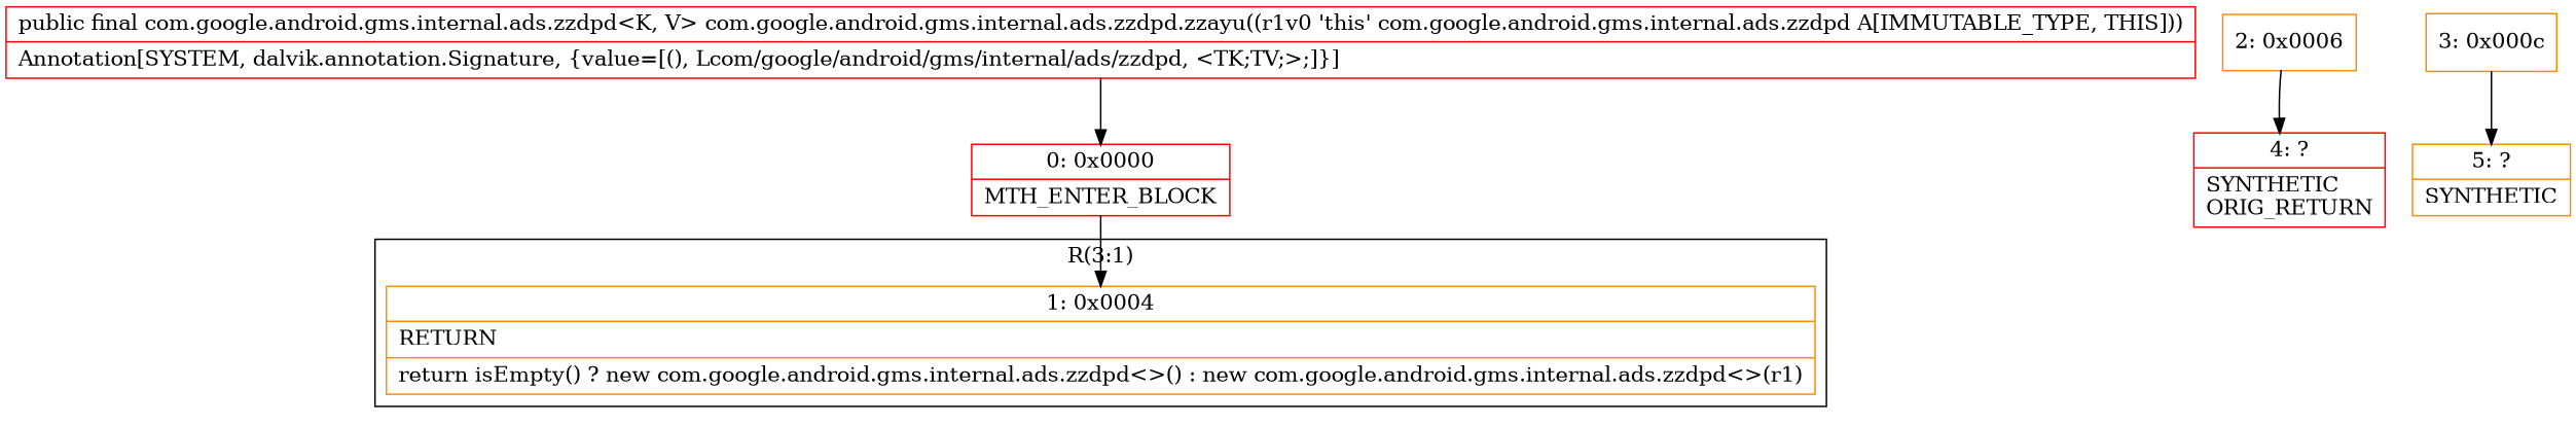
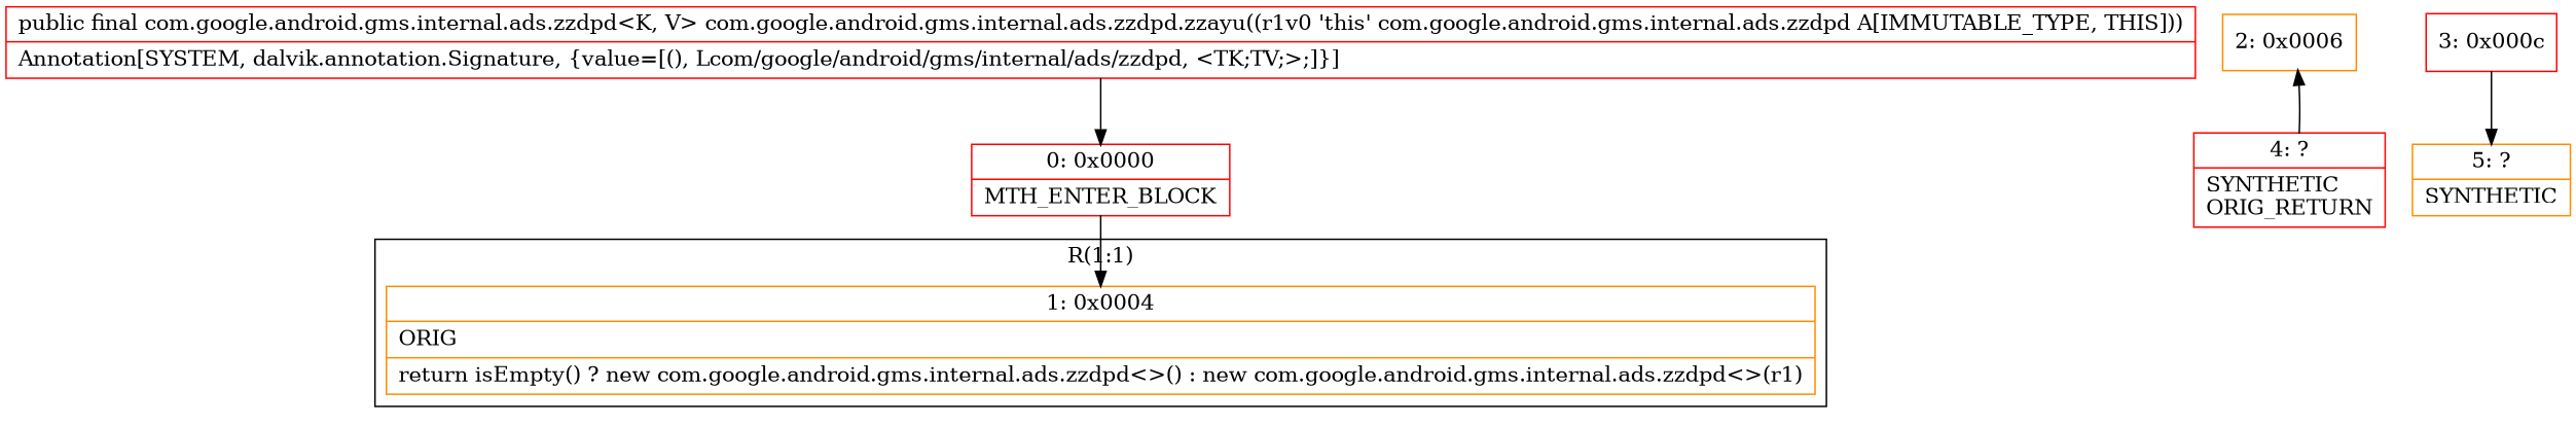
  digraph {
    node [color=red shape=record]
-   n1 [color=darkorange label="{1\:\ 0x0004|RETURN\l|return isEmpty() ? new com.google.android.gms.internal.ads.zzdpd\<\>() : new com.google.android.gms.internal.ads.zzdpd\<\>(r1)\l}"]
+   n1 [color=darkorange label="{1\:\ 0x0004|ORIG\l|return isEmpty() ? new com.google.android.gms.internal.ads.zzdpd\<\>() : new com.google.android.gms.internal.ads.zzdpd\<\>(r1)\l}"]
    n2 [color=darkorange label="{2\:\ 0x0006}"]
    n3 [label="{4\:\ ?|SYNTHETIC\lORIG_RETURN\l}"]
-   n4 [color=darkorange label="{3\:\ 0x000c}"]
+   n4 [label="{3\:\ 0x000c}"]
    n5 [color=darkorange label="{5\:\ ?|SYNTHETIC\l}"]
    n6 [label="{0\:\ 0x0000|MTH_ENTER_BLOCK\l}"]
    n7 [label="{public final com.google.android.gms.internal.ads.zzdpd\<K, V\> com.google.android.gms.internal.ads.zzdpd.zzayu((r1v0 'this' com.google.android.gms.internal.ads.zzdpd A[IMMUTABLE_TYPE, THIS]))  | Annotation[SYSTEM, dalvik.annotation.Signature, \{value=[(), Lcom\/google\/android\/gms\/internal\/ads\/zzdpd, \<TK;TV;\>;]\}]\l}"]
    subgraph cluster_1 {
-     label="R(3:1)"
+     label="R(1:1)"
      n1
    }
-   n2 -> n3
+   n3 -> n2
    n4 -> n5
    n6 -> n1
    n7 -> n6
  }
